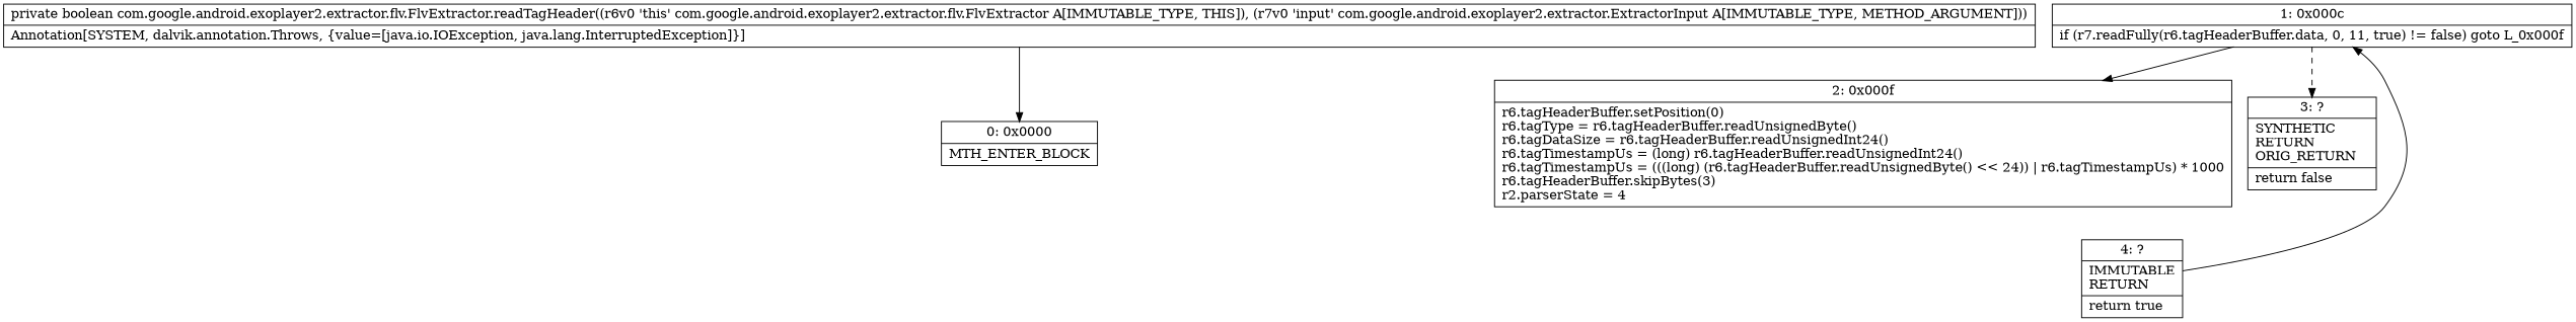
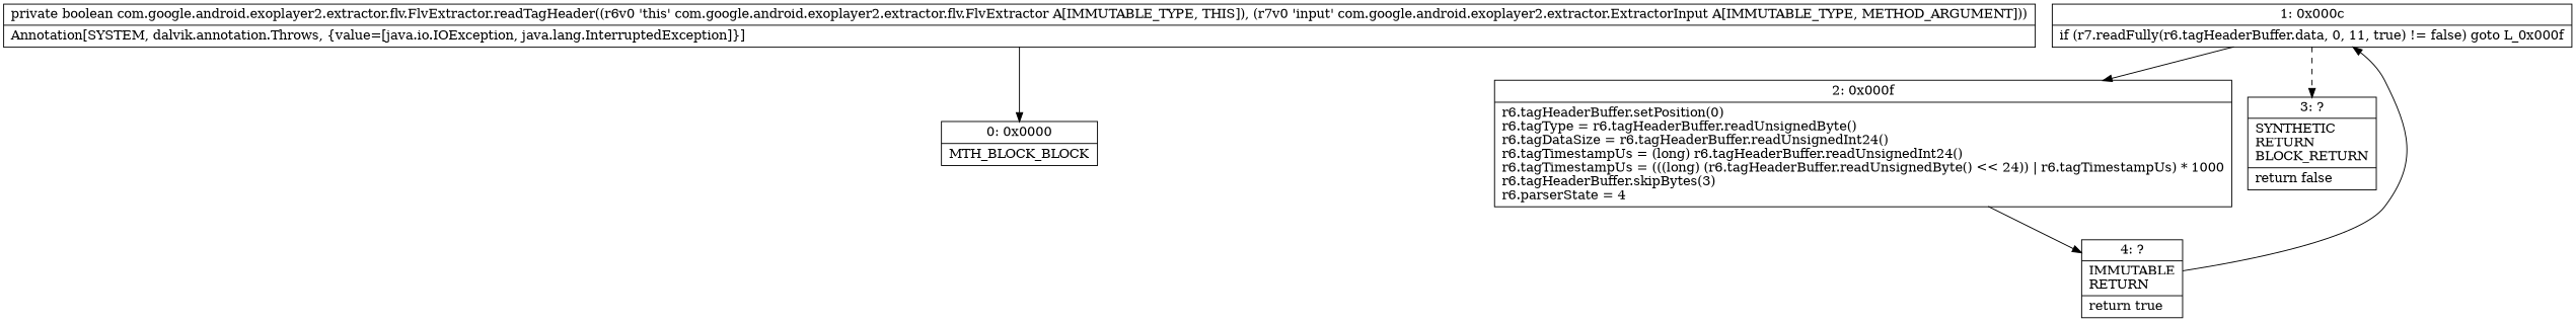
  digraph {
    node [shape=record]
-   n1 [label="{0\:\ 0x0000|MTH_ENTER_BLOCK\l}"]
+   n1 [label="{0\:\ 0x0000|MTH_BLOCK_BLOCK\l}"]
    n2 [label="{1\:\ 0x000c|if (r7.readFully(r6.tagHeaderBuffer.data, 0, 11, true) != false) goto L_0x000f\l}"]
-   n3 [label="{2\:\ 0x000f|r6.tagHeaderBuffer.setPosition(0)\lr6.tagType = r6.tagHeaderBuffer.readUnsignedByte()\lr6.tagDataSize = r6.tagHeaderBuffer.readUnsignedInt24()\lr6.tagTimestampUs = (long) r6.tagHeaderBuffer.readUnsignedInt24()\lr6.tagTimestampUs = (((long) (r6.tagHeaderBuffer.readUnsignedByte() \<\< 24)) \| r6.tagTimestampUs) * 1000\lr6.tagHeaderBuffer.skipBytes(3)\lr2.parserState = 4\l}"]
-   n4 [label="{3\:\ ?|SYNTHETIC\lRETURN\lORIG_RETURN\l|return false\l}"]
+   n3 [label="{2\:\ 0x000f|r6.tagHeaderBuffer.setPosition(0)\lr6.tagType = r6.tagHeaderBuffer.readUnsignedByte()\lr6.tagDataSize = r6.tagHeaderBuffer.readUnsignedInt24()\lr6.tagTimestampUs = (long) r6.tagHeaderBuffer.readUnsignedInt24()\lr6.tagTimestampUs = (((long) (r6.tagHeaderBuffer.readUnsignedByte() \<\< 24)) \| r6.tagTimestampUs) * 1000\lr6.tagHeaderBuffer.skipBytes(3)\lr6.parserState = 4\l}"]
+   n4 [label="{3\:\ ?|SYNTHETIC\lRETURN\lBLOCK_RETURN\l|return false\l}"]
    n5 [label="{4\:\ ?|IMMUTABLE\lRETURN\l|return true\l}"]
    n6 [label="{private boolean com.google.android.exoplayer2.extractor.flv.FlvExtractor.readTagHeader((r6v0 'this' com.google.android.exoplayer2.extractor.flv.FlvExtractor A[IMMUTABLE_TYPE, THIS]), (r7v0 'input' com.google.android.exoplayer2.extractor.ExtractorInput A[IMMUTABLE_TYPE, METHOD_ARGUMENT]))  | Annotation[SYSTEM, dalvik.annotation.Throws, \{value=[java.io.IOException, java.lang.InterruptedException]\}]\l}"]
    n2 -> n3
    n2 -> n4 [style=dashed]
+   n3 -> n5
    n5 -> n2
    n6 -> n1
  }
